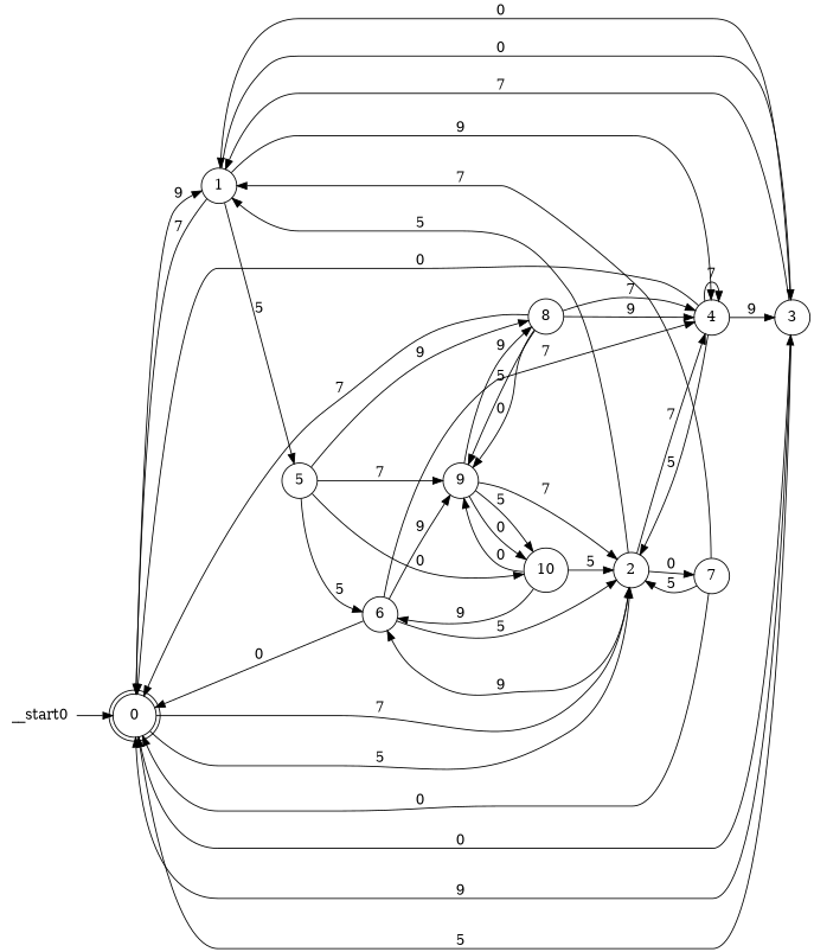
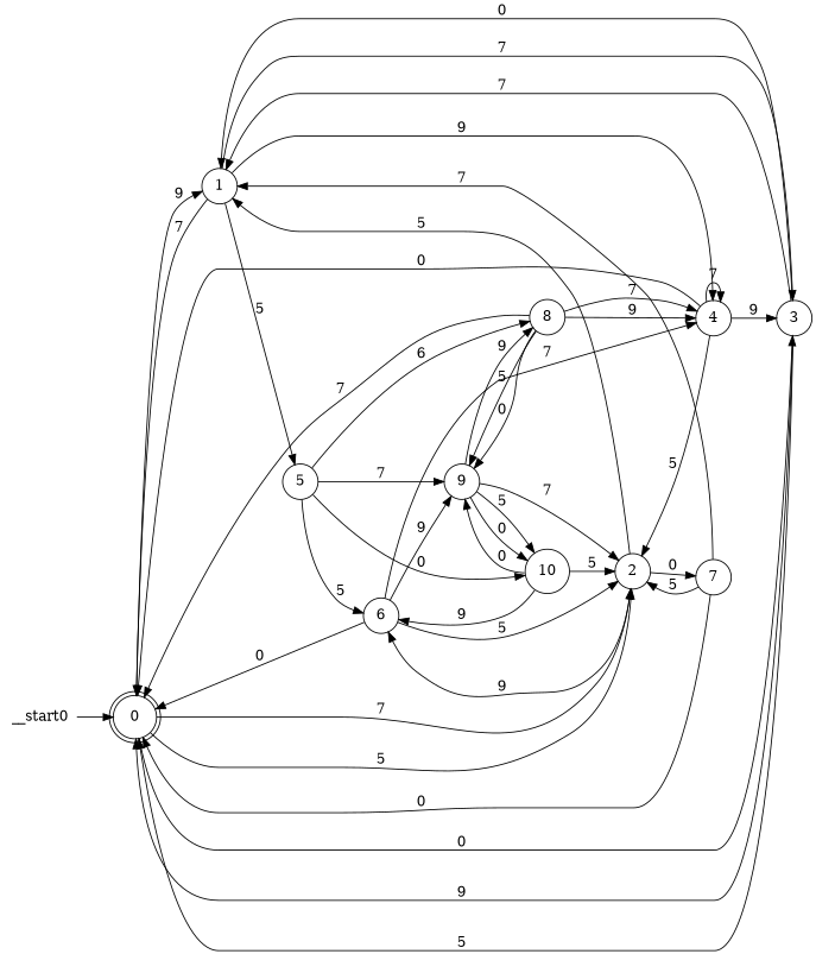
  digraph {
    rankdir=LR
    node [shape=circle]
    n1 [label=0 shape=doublecircle]
    n2 [label=1]
    n3 [label=2]
    n4 [label=3]
    n5 [label=4]
    n6 [label=5]
    n7 [label=6]
    n8 [label=7]
    n9 [label=8]
    n10 [label=9]
    n11 [label=10]
    __start0 [height=0 shape=none width=0]
    n1 -> n2 [label=9]
    n1 -> n3 [label=7]
    n1 -> n3 [label=5]
    n1 -> n4 [label=0]
    n2 -> n1 [label=7]
-   n2 -> n4 [label=0]
+   n2 -> n4 [label=7]
    n2 -> n5 [label=9]
    n2 -> n6 [label=5]
    n3 -> n2 [label=5]
-   n3 -> n5 [label=7]
    n3 -> n7 [label=9]
    n3 -> n8 [label=0]
    n4 -> n1 [label=9]
    n4 -> n1 [label=5]
    n4 -> n2 [label=7]
    n4 -> n2 [label=0]
    n5 -> n1 [label=0]
    n5 -> n3 [label=5]
    n5 -> n4 [label=9]
    n5 -> n5 [label=7]
    n6 -> n7 [label=5]
-   n6 -> n9 [label=9]
+   n6 -> n9 [label=6]
    n6 -> n10 [label=7]
    n6 -> n11 [label=0]
    n7 -> n1 [label=0]
    n7 -> n3 [label=5]
    n7 -> n5 [label=7]
    n7 -> n10 [label=9]
    n8 -> n1 [label=0]
    n8 -> n2 [label=7]
    n8 -> n3 [label=5]
    n9 -> n1 [label=7]
    n9 -> n5 [label=9]
    n9 -> n5 [label=7]
    n9 -> n10 [label=5]
    n9 -> n10 [label=0]
    n10 -> n3 [label=7]
    n10 -> n9 [label=9]
    n10 -> n11 [label=5]
    n10 -> n11 [label=0]
    n11 -> n3 [label=5]
    n11 -> n7 [label=9]
    n11 -> n10 [label=0]
    __start0 -> n1
  }
